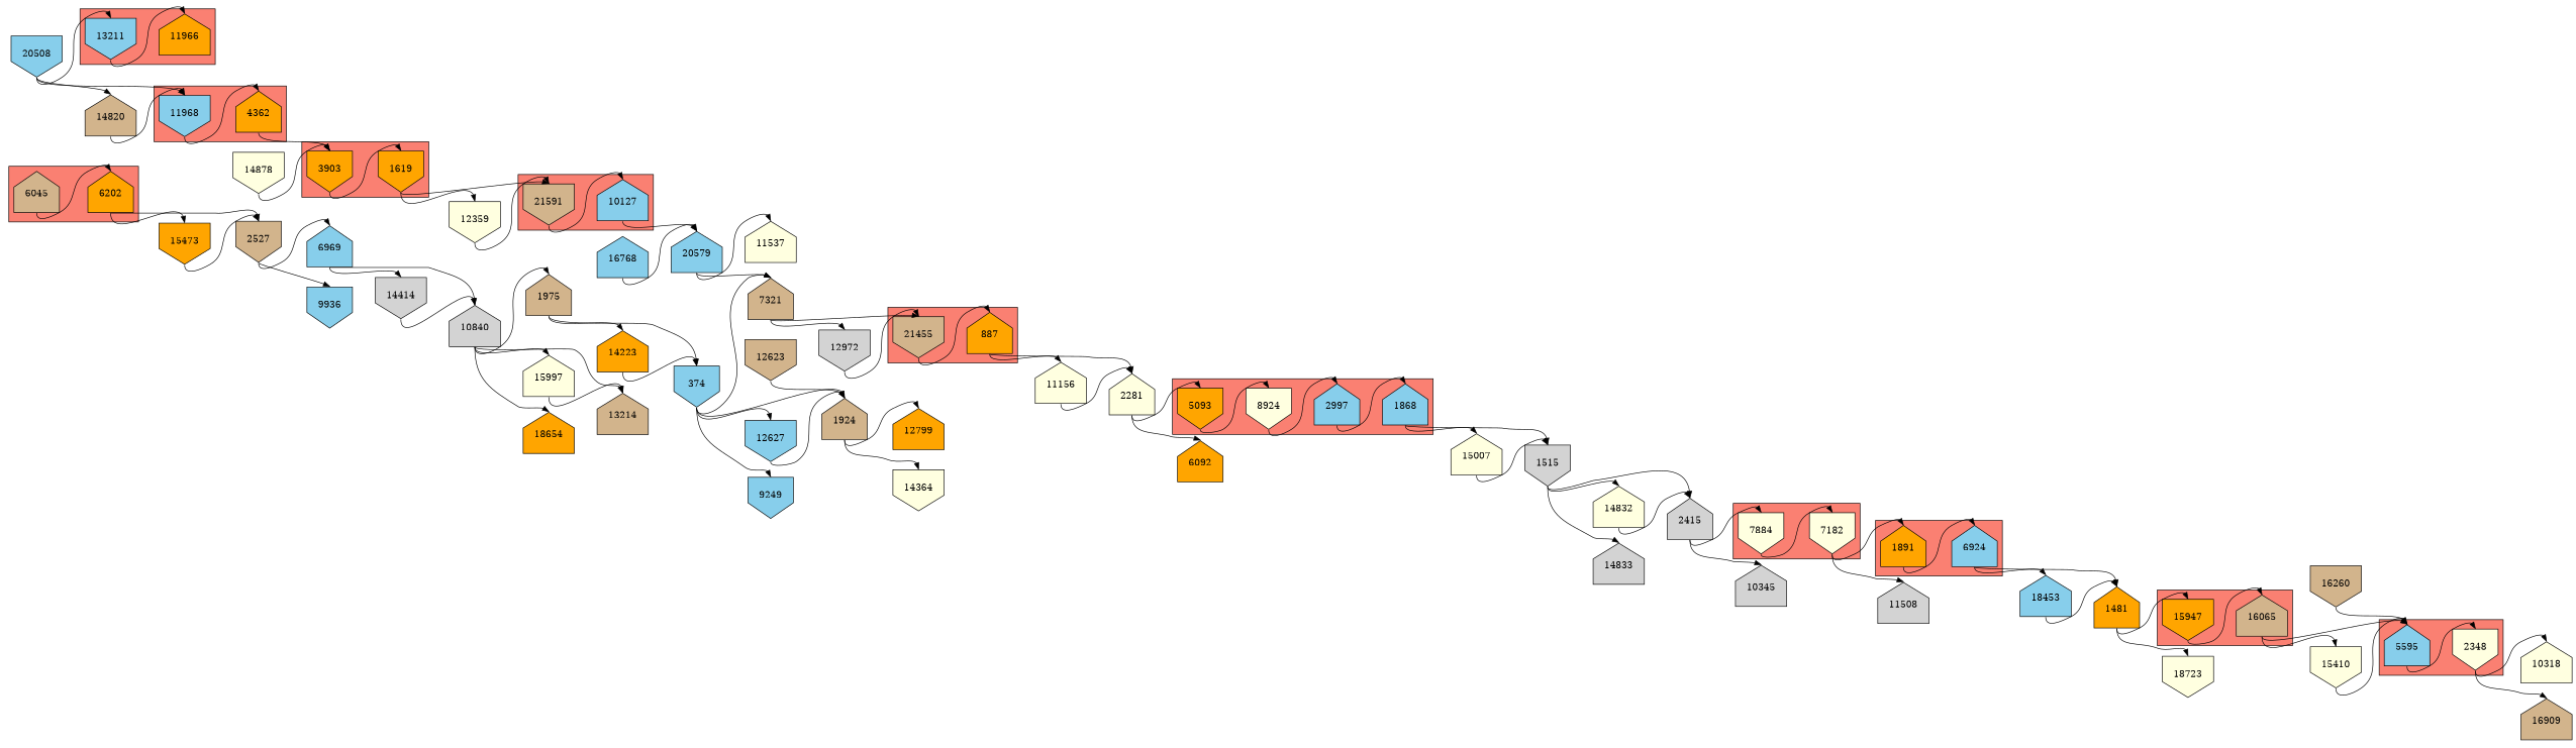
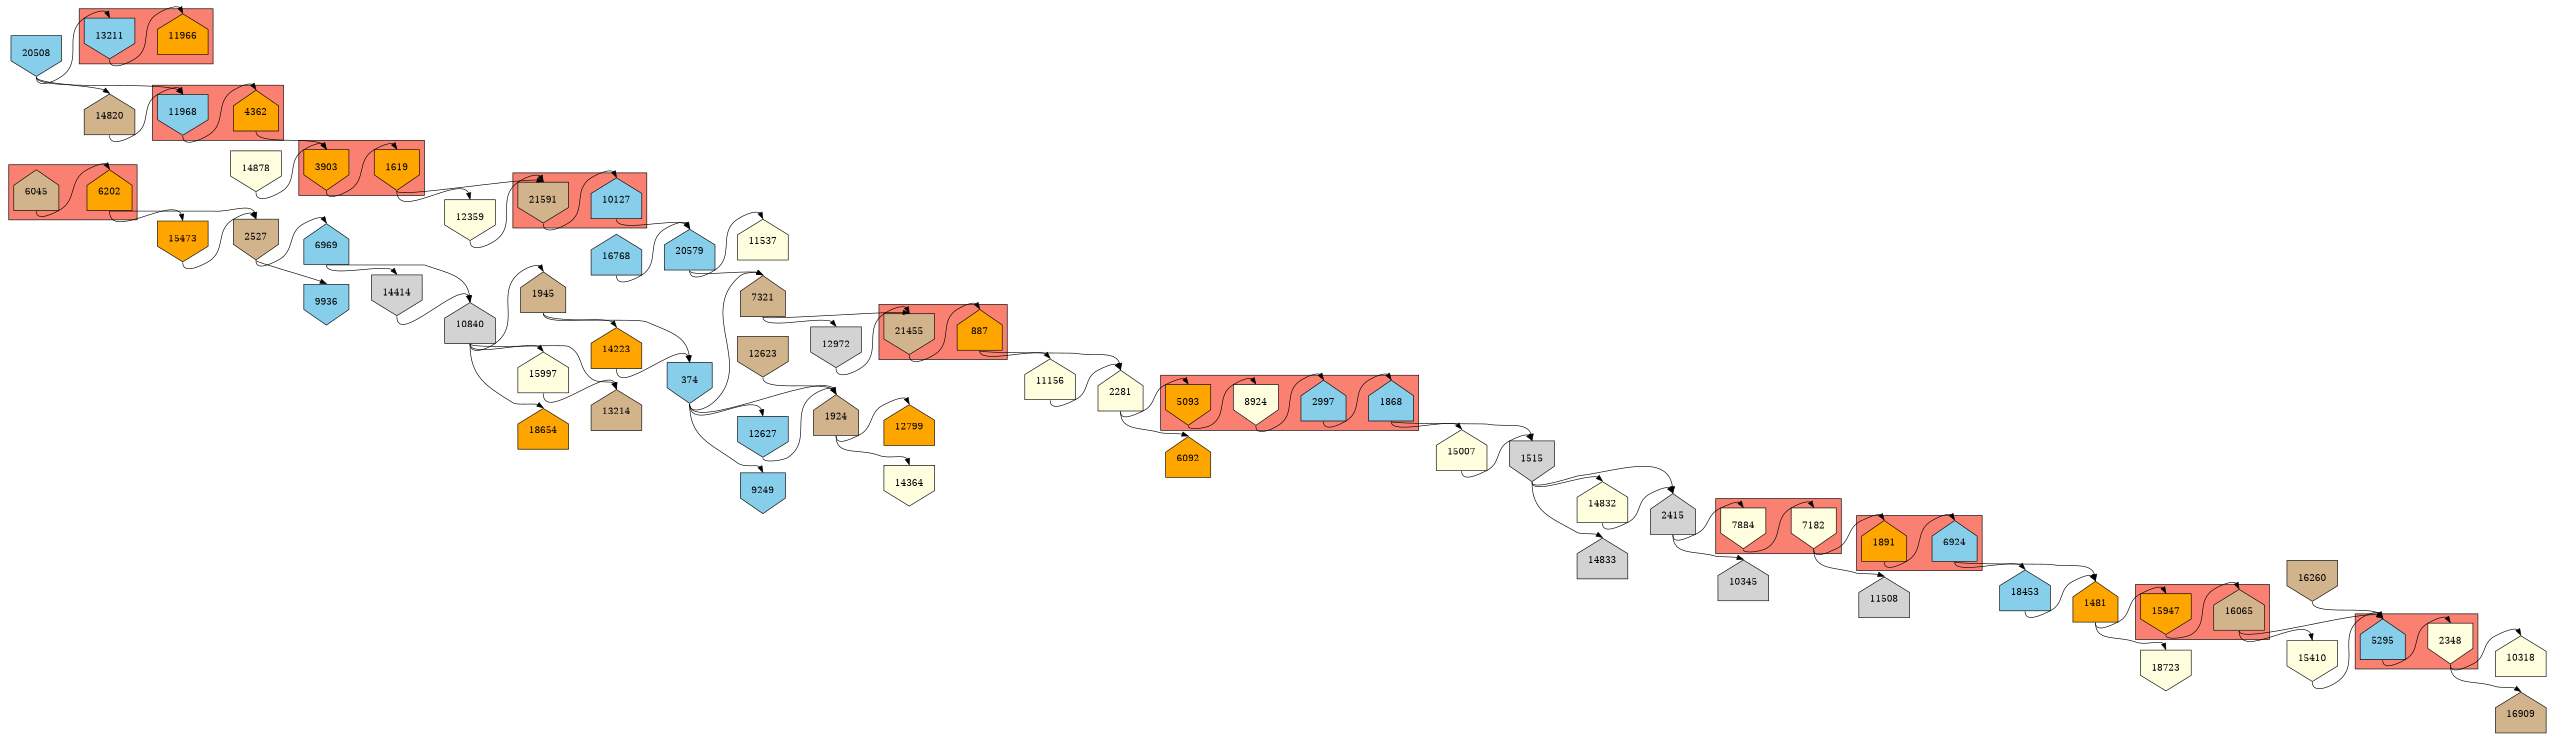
  digraph {
    rankdir=LR
    node [fillcolor=lightyellow shape=house style=filled]
    edge [headport=n tailport=s]
    5093 [fillcolor=orange height=1 shape=invhouse width=1]
    8924 [height=1 shape=invhouse width=1]
    2997 [fillcolor=skyblue height=1 width=1]
    1868 [fillcolor=skyblue height=1 width=1]
    7884 [height=1 shape=invhouse width=1]
    7182 [height=1 shape=invhouse width=1]
    1891 [fillcolor=orange height=1 width=1]
    6924 [fillcolor=skyblue height=1 width=1]
    15947 [fillcolor=orange height=1 shape=invhouse width=1]
    16065 [fillcolor=tan height=1 width=1]
-   5595 [fillcolor=skyblue height=1 width=1]
+   5595 [fillcolor=skyblue height=1 width=1 label=5295]
    2348 [height=1 shape=invhouse width=1]
    21455 [fillcolor=tan height=1 shape=invhouse width=1]
    887 [fillcolor=orange height=1 width=1]
    6045 [fillcolor=tan height=1 width=1]
    6202 [fillcolor=orange height=1 width=1]
    21591 [fillcolor=tan height=1 shape=invhouse width=1]
    10127 [fillcolor=skyblue height=1 width=1]
    3903 [fillcolor=orange height=1 shape=invhouse width=1]
    1619 [fillcolor=orange height=1 shape=invhouse width=1]
    11968 [fillcolor=skyblue height=1 shape=invhouse width=1]
    4362 [fillcolor=orange height=1 width=1]
    13211 [fillcolor=skyblue height=1 shape=invhouse width=1]
    11966 [fillcolor=orange height=1 width=1]
    1515 [fillcolor=lightgrey height=1 shape=invhouse width=1]
    15007 [height=1 width=1]
    11508 [fillcolor=lightgrey height=1 width=1]
    1481 [fillcolor=orange height=1 width=1]
    18453 [fillcolor=skyblue height=1 width=1]
    15410 [height=1 shape=invhouse width=1]
    10318 [height=1 width=1]
    16909 [fillcolor=tan height=1 width=1]
    2281 [height=1 width=1]
    11156 [height=1 width=1]
    2527 [fillcolor=tan height=1 shape=invhouse width=1]
    15473 [fillcolor=orange height=1 shape=invhouse width=1]
    20579 [fillcolor=skyblue height=1 width=1]
    12359 [height=1 shape=invhouse width=1]
    2415 [fillcolor=lightgrey height=1 width=1]
    14832 [height=1 width=1]
    14833 [fillcolor=lightgrey height=1 width=1]
    18723 [height=1 shape=invhouse width=1]
    6092 [fillcolor=orange height=1 width=1]
    6969 [fillcolor=skyblue height=1 width=1]
    9936 [fillcolor=skyblue height=1 shape=invhouse width=1]
    7321 [fillcolor=tan height=1 width=1]
    11537 [height=1 width=1]
    10345 [fillcolor=lightgrey height=1 width=1]
    16260 [fillcolor=tan height=1 shape=invhouse width=1]
    12972 [fillcolor=lightgrey height=1 shape=invhouse width=1]
    374 [fillcolor=skyblue height=1 shape=invhouse width=1]
    1924 [fillcolor=tan height=1 width=1]
    12627 [fillcolor=skyblue height=1 shape=invhouse width=1]
    9249 [fillcolor=skyblue height=1 shape=invhouse width=1]
    12799 [fillcolor=orange height=1 width=1]
    14364 [height=1 shape=invhouse width=1]
    12623 [fillcolor=tan height=1 shape=invhouse width=1]
-   1975 [fillcolor=tan height=1 width=1]
+   1975 [fillcolor=tan height=1 width=1 label=1945]
    14223 [fillcolor=orange height=1 width=1]
    10840 [fillcolor=lightgrey height=1 width=1]
    13214 [fillcolor=tan height=1 width=1]
    15997 [height=1 width=1]
    18654 [fillcolor=orange height=1 width=1]
    14414 [fillcolor=lightgrey height=1 shape=invhouse width=1]
    14820 [fillcolor=tan height=1 width=1]
    20508 [fillcolor=skyblue height=1 shape=invhouse width=1]
    14878 [height=1 shape=invhouse width=1]
    16768 [fillcolor=skyblue height=1 width=1]
    subgraph cluster_1 {
      fillcolor=salmon
      style=filled
      5093
      8924
      2997
      1868
    }
    subgraph cluster_2 {
      fillcolor=salmon
      style=filled
      7884
      7182
    }
    subgraph cluster_3 {
      fillcolor=salmon
      style=filled
      1891
      6924
    }
    subgraph cluster_4 {
      fillcolor=salmon
      style=filled
      15947
      16065
    }
    subgraph cluster_5 {
      fillcolor=salmon
      style=filled
      5595
      2348
    }
    subgraph cluster_6 {
      fillcolor=salmon
      style=filled
      21455
      887
    }
    subgraph cluster_7 {
      fillcolor=salmon
      style=filled
      6045
      6202
    }
    subgraph cluster_8 {
      fillcolor=salmon
      style=filled
      21591
      10127
    }
    subgraph cluster_9 {
      fillcolor=salmon
      style=filled
      3903
      1619
    }
    subgraph cluster_10 {
      fillcolor=salmon
      style=filled
      11968
      4362
    }
    subgraph cluster_11 {
      fillcolor=salmon
      style=filled
      13211
      11966
    }
    5093 -> 8924
    8924 -> 2997
    2997 -> 1868
    1868 -> 1515
    1868 -> 15007
    7884 -> 7182
    7182 -> 1891
    7182 -> 11508
    1891 -> 6924
    6924 -> 1481
    6924 -> 18453
    15947 -> 16065
    16065 -> 5595
    16065 -> 15410
    5595 -> 2348
    2348 -> 10318
    2348 -> 16909
    21455 -> 887
    887 -> 2281
    887 -> 11156
    6045 -> 6202
    6202 -> 2527
    6202 -> 15473
    21591 -> 10127
    10127 -> 20579
    3903 -> 1619
    1619 -> 21591
    1619 -> 12359
    11968 -> 4362
    4362 -> 3903
    13211 -> 11966
    1515 -> 2415
    1515 -> 14832
    1515 -> 14833
    15007 -> 1515
    1481 -> 15947
    1481 -> 18723
    18453 -> 1481
    15410 -> 5595
    2281 -> 5093
    2281 -> 6092
    11156 -> 2281
    2527 -> 6969
    2527 -> 9936
    15473 -> 2527
    20579 -> 7321
    20579 -> 11537
    12359 -> 21591
    2415 -> 7884
    2415 -> 10345
    14832 -> 2415
    6969 -> 10840
    6969 -> 14414
    7321 -> 21455
    7321 -> 12972
    16260 -> 5595
    12972 -> 21455
    374 -> 7321
    374 -> 1924
    374 -> 12627
    374 -> 9249
    1924 -> 12799
    1924 -> 14364
    12627 -> 1924
    12623 -> 1924
    1975 -> 374
    1975 -> 14223
    14223 -> 374
    10840 -> 1975
    10840 -> 13214
    10840 -> 15997
    10840 -> 18654
    15997 -> 13214
    14414 -> 10840
    14820 -> 11968
    20508 -> 11968
    20508 -> 13211
    20508 -> 14820
    14878 -> 3903
    16768 -> 20579
  }
